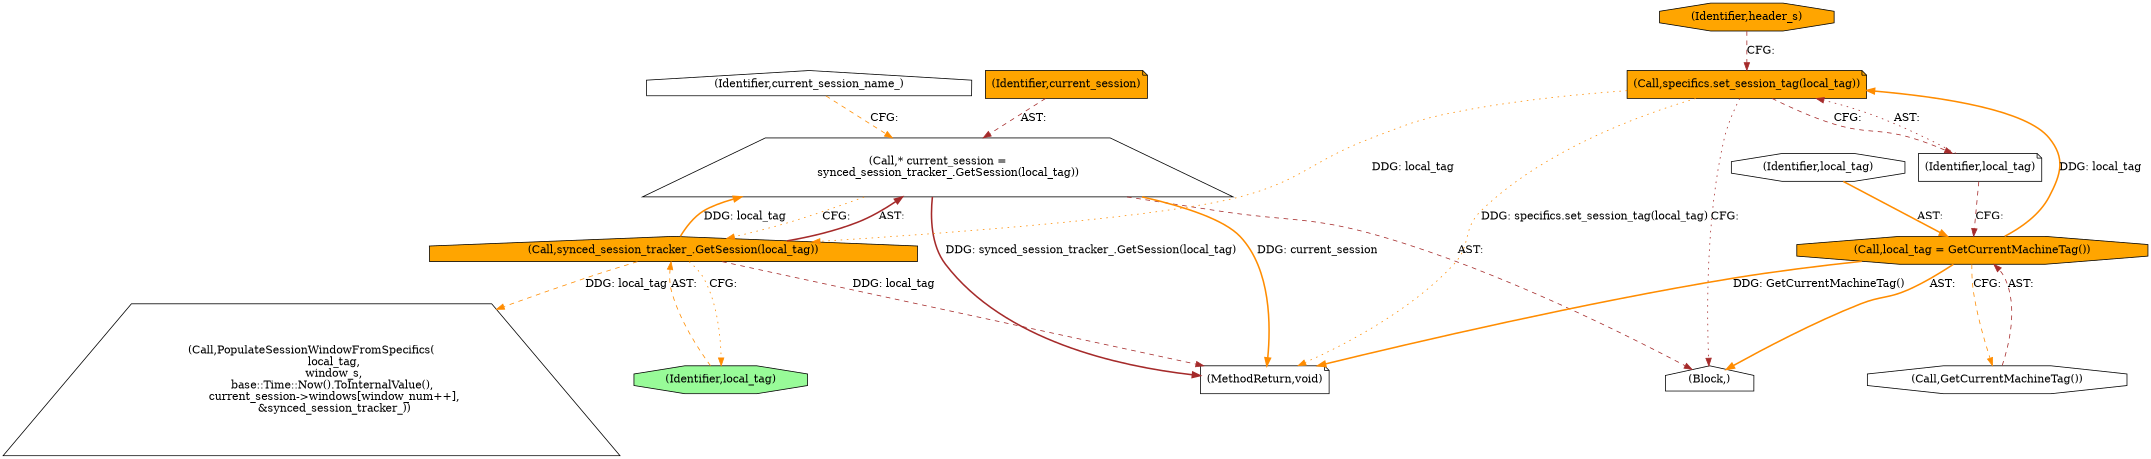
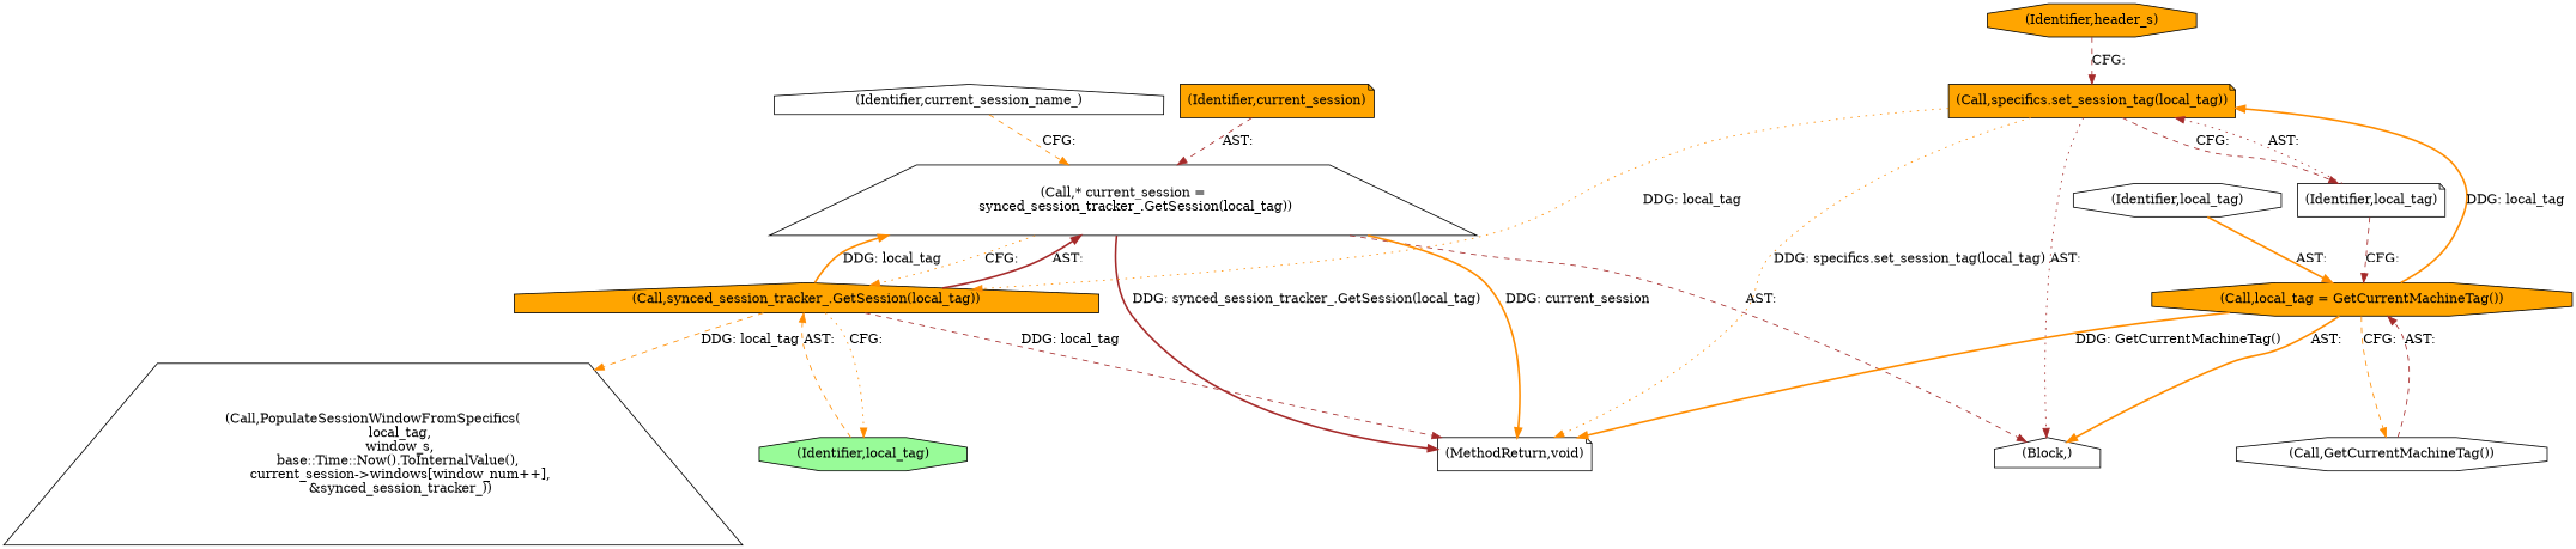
  digraph {
    node [fillcolor=white shape=octagon style=filled]
    edge [color=darkorange style=dashed]
    n1 [label="(Call,* current_session =\n      synced_session_tracker_.GetSession(local_tag))" shape=trapezium]
    n2 [fillcolor=orange label="(Call,synced_session_tracker_.GetSession(local_tag))" shape=house]
    n3 [label="(Block,)" shape=house]
    n4 [label="(MethodReturn,void)" shape=note]
    n5 [label="(Call,PopulateSessionWindowFromSpecifics(\n             local_tag,\n             window_s,\n            base::Time::Now().ToInternalValue(),\n             current_session->windows[window_num++],\n             &synced_session_tracker_))" shape=trapezium]
    n6 [fillcolor=palegreen label="(Identifier,local_tag)"]
    n7 [fillcolor=orange label="(Call,specifics.set_session_tag(local_tag))" shape=note]
    n8 [label="(Identifier,local_tag)" shape=note]
    n9 [fillcolor=orange label="(Call,local_tag = GetCurrentMachineTag())"]
    n10 [label="(Call,GetCurrentMachineTag())"]
    n11 [label="(Identifier,current_session_name_)" shape=house]
    n12 [label="(Identifier,local_tag)"]
    n13 [fillcolor=orange label="(Identifier,current_session)" shape=note]
    n14 [fillcolor=orange label="(Identifier,header_s)"]
    n1 -> n2 [label="CFG: " style=dotted]
    n1 -> n3 [color=brown label="AST: "]
    n1 -> n4 [label="DDG: current_session" style=bold]
    n1 -> n4 [color=brown label="DDG: synced_session_tracker_.GetSession(local_tag)" style=bold]
    n2 -> n1 [color=brown label="AST: " style=bold]
    n2 -> n1 [label="DDG: local_tag" style=bold]
    n2 -> n4 [color=brown label="DDG: local_tag"]
    n2 -> n5 [label="DDG: local_tag"]
    n2 -> n6 [label="CFG: " style=dotted]
    n6 -> n2 [label="AST: "]
    n7 -> n2 [label="DDG: local_tag" style=dotted]
-   n7 -> n3 [color=brown label="CFG: " style=dotted]
+   n7 -> n3 [color=brown label="AST: " style=dotted]
    n7 -> n4 [label="DDG: specifics.set_session_tag(local_tag)" style=dotted]
    n7 -> n8 [color=brown label="CFG: "]
    n8 -> n7 [color=brown label="AST: " style=dotted]
    n8 -> n9 [color=brown label="CFG: "]
    n9 -> n3 [label="AST: " style=bold]
    n9 -> n4 [label="DDG: GetCurrentMachineTag()" style=bold]
    n9 -> n7 [label="DDG: local_tag" style=bold]
    n9 -> n10 [label="CFG: "]
    n10 -> n9 [color=brown label="AST: "]
    n11 -> n1 [label="CFG: "]
    n12 -> n9 [label="AST: " style=bold]
    n13 -> n1 [color=brown label="AST: "]
    n14 -> n7 [color=brown label="CFG: "]
  }
